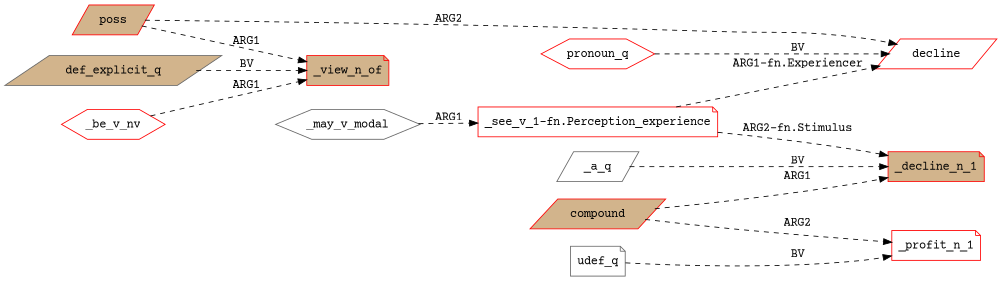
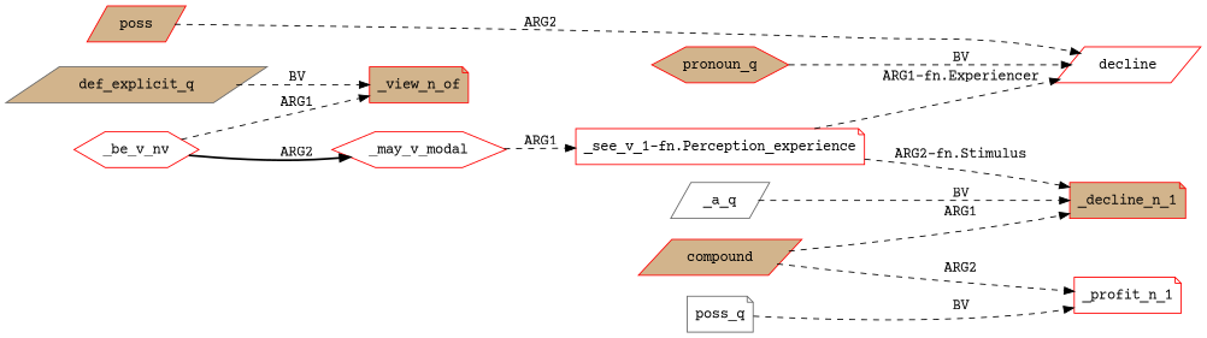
  digraph {
    fontname="Courier Prime"
    rankdir=LR
    node [color=red fillcolor=white fontname="Courier Prime" shape=note style=filled]
    edge [fontname="Courier Prime" style=dashed]
    _be_v_nv [shape=hexagon]
    _view_n_of [fillcolor=tan]
-   _may_v_modal [color=gray40 shape=hexagon]
+   _may_v_modal [shape=hexagon]
    "_see_v_1-fn.Perception_experience"
    compound [fillcolor=tan shape=parallelogram]
    _decline_n_1 [fillcolor=tan]
    _profit_n_1
    n8 [label=decline shape=parallelogram]
-   udef_q [color=gray40]
+   udef_q [color=gray40 label=poss_q]
    poss [fillcolor=tan shape=parallelogram]
    def_explicit_q [color=gray40 fillcolor=tan shape=parallelogram]
    _a_q [color=gray40 shape=parallelogram]
-   pronoun_q [shape=hexagon]
+   pronoun_q [fillcolor=tan shape=hexagon]
    _be_v_nv -> _view_n_of [label=ARG1]
+   _be_v_nv -> _may_v_modal [label=ARG2 style=bold]
    _may_v_modal -> "_see_v_1-fn.Perception_experience" [label=ARG1]
    "_see_v_1-fn.Perception_experience" -> _decline_n_1 [label="ARG2-fn.Stimulus"]
    "_see_v_1-fn.Perception_experience" -> n8 [label="ARG1-fn.Experiencer"]
    compound -> _decline_n_1 [label=ARG1]
    compound -> _profit_n_1 [label=ARG2]
    udef_q -> _profit_n_1 [label=BV]
-   poss -> _view_n_of [label=ARG1]
    poss -> n8 [label=ARG2]
    def_explicit_q -> _view_n_of [label=BV]
    _a_q -> _decline_n_1 [label=BV]
    pronoun_q -> n8 [label=BV]
  }
